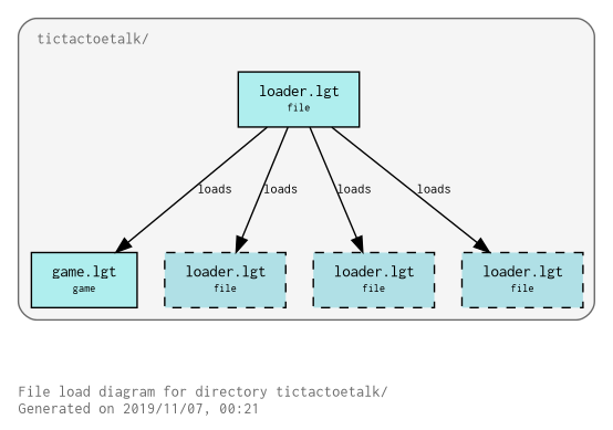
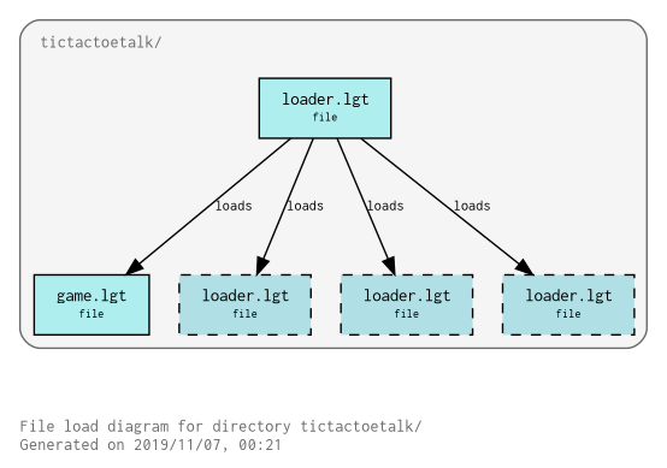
  digraph {
    clusterrank=local
    compound=true
    fontcolor=dimgray
    fontname=Courier
    fontsize=10
    label="File load diagram for directory tictactoetalk/\lGenerated on 2019/11/07, 00:21\l"
    labeljust=l
    pack=true
    pencolor=dimgray
    rankdir=TB
    ranksep=1.0
    splines=true
    node [fillcolor=powderblue fontname=Courier fontsize=9 shape=box style="filled,dashed"]
    edge [arrowhead=normal fontname=Courier fontsize=9]
    n1 [fillcolor=paleturquoise label=<<TABLE border="0" cellborder="0" cellspacing="0" cellpadding="0"><TR><TD> </TD><TD><FONT POINT-SIZE="11">loader.lgt</FONT></TD><TD> </TD></TR><TR><TD> </TD><TD><FONT POINT-SIZE="7">file</FONT></TD><TD> </TD></TR></TABLE>> style=filled]
-   n2 [fillcolor=paleturquoise label=<<TABLE border="0" cellborder="0" cellspacing="0" cellpadding="0"><TR><TD> </TD><TD><FONT POINT-SIZE="11">game.lgt</FONT></TD><TD> </TD></TR><TR><TD> </TD><TD><FONT POINT-SIZE="7">game</FONT></TD><TD> </TD></TR></TABLE>> style=filled]
+   n2 [fillcolor=paleturquoise label=<<TABLE border="0" cellborder="0" cellspacing="0" cellpadding="0"><TR><TD> </TD><TD><FONT POINT-SIZE="11">game.lgt</FONT></TD><TD> </TD></TR><TR><TD> </TD><TD><FONT POINT-SIZE="7">file</FONT></TD><TD> </TD></TR></TABLE>> style=filled]
    n3 [label=<<TABLE border="0" cellborder="0" cellspacing="0" cellpadding="0"><TR><TD> </TD><TD><FONT POINT-SIZE="11">loader.lgt</FONT></TD><TD> </TD></TR><TR><TD> </TD><TD><FONT POINT-SIZE="7">file</FONT></TD><TD> </TD></TR></TABLE>>]
    n4 [label=<<TABLE border="0" cellborder="0" cellspacing="0" cellpadding="0"><TR><TD> </TD><TD><FONT POINT-SIZE="11">loader.lgt</FONT></TD><TD> </TD></TR><TR><TD> </TD><TD><FONT POINT-SIZE="7">file</FONT></TD><TD> </TD></TR></TABLE>>]
    n5 [label=<<TABLE border="0" cellborder="0" cellspacing="0" cellpadding="0"><TR><TD> </TD><TD><FONT POINT-SIZE="11">loader.lgt</FONT></TD><TD> </TD></TR><TR><TD> </TD><TD><FONT POINT-SIZE="7">file</FONT></TD><TD> </TD></TR></TABLE>>]
    subgraph cluster_1 {
      bgcolor=whitesmoke
      label=<<TABLE border="0" cellborder="0"><TR><TD tooltip="tictactoetalk/">tictactoetalk/</TD></TR></TABLE>>
      style=rounded
      n1
      n2
      n3
      n4
      n5
    }
    n1 -> n2 [label=loads]
    n1 -> n3 [label=loads]
    n1 -> n4 [label=loads]
    n1 -> n5 [label=loads]
  }
